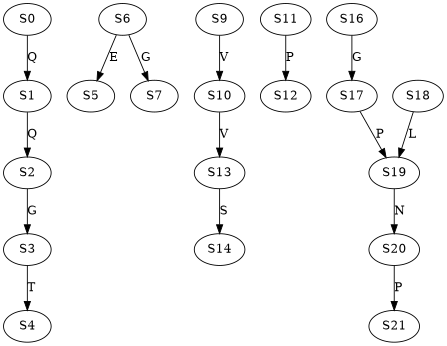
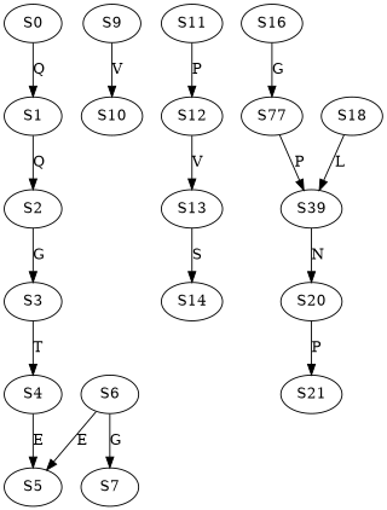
  strict digraph {
    S0
    S1
    S2
    S3
    S4
    S5
    S6
    S7
    S9
    S10
    S11
    S12
    S13
    S14
    S16
-   S17
-   S19
+   S17 [label=S77]
+   S19 [label=S39]
    S18
    S20
    S21
    S0 -> S1 [label=Q]
    S1 -> S2 [label=Q]
    S2 -> S3 [label=G]
    S3 -> S4 [label=T]
+   S4 -> S5 [label=E]
    S6 -> S5 [label=E]
    S6 -> S7 [label=G]
    S9 -> S10 [label=V]
    S11 -> S12 [label=P]
-   S10 -> S13 [label=V]
+   S12 -> S13 [label=V]
    S13 -> S14 [label=S]
    S16 -> S17 [label=G]
    S17 -> S19 [label=P]
    S19 -> S20 [label=N]
    S18 -> S19 [label=L]
    S20 -> S21 [label=P]
  }
